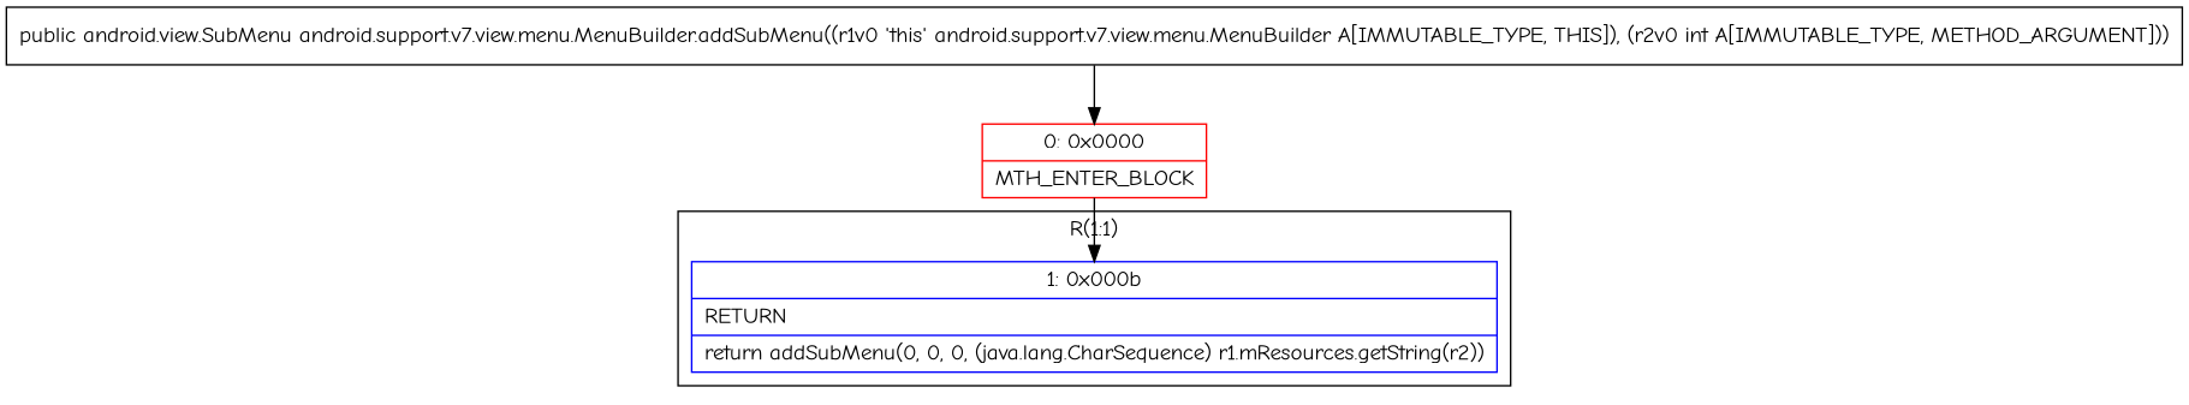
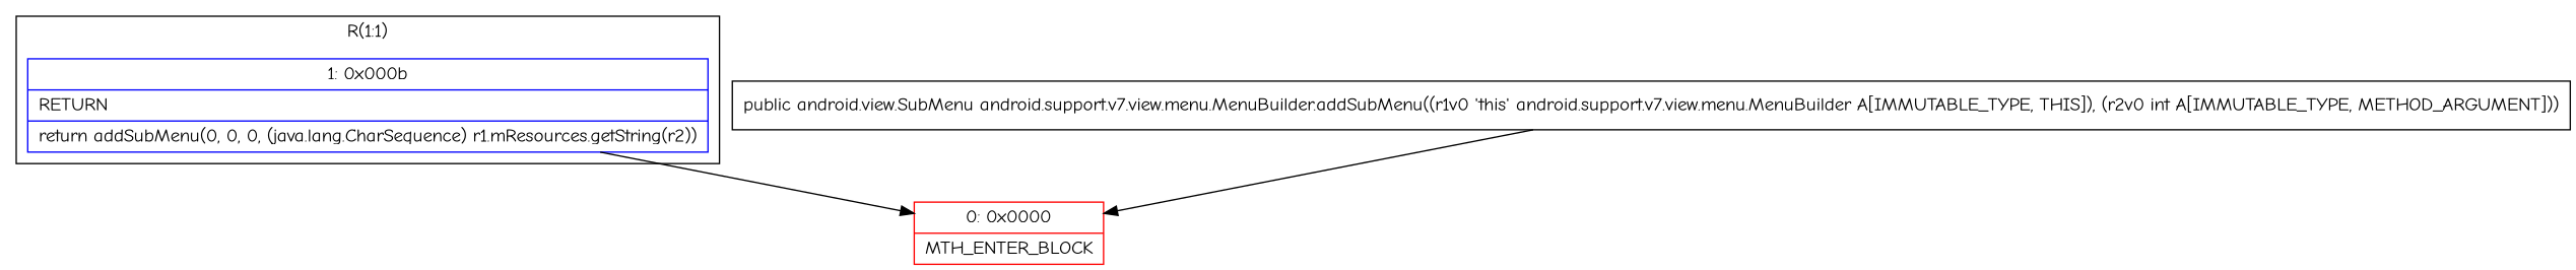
  digraph {
    fontname="Comic Neue"
    node [shape=record fontname="Comic Neue"]
    edge [fontname="Comic Neue"]
    n1 [color=blue label="{1\:\ 0x000b|RETURN\l|return addSubMenu(0, 0, 0, (java.lang.CharSequence) r1.mResources.getString(r2))\l}"]
    n2 [color=red label="{0\:\ 0x0000|MTH_ENTER_BLOCK\l}"]
    n3 [label="{public android.view.SubMenu android.support.v7.view.menu.MenuBuilder.addSubMenu((r1v0 'this' android.support.v7.view.menu.MenuBuilder A[IMMUTABLE_TYPE, THIS]), (r2v0 int A[IMMUTABLE_TYPE, METHOD_ARGUMENT])) }"]
    subgraph cluster_1 {
      label="R(1:1)"
      n1
    }
-   n2 -> n1
+   n1 -> n2
    n3 -> n2
  }
